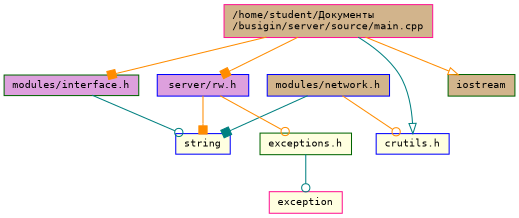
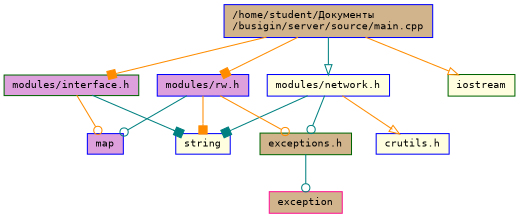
  digraph {
    fontname="DejaVu Sans Mono"
    node [color=blue fillcolor=lightyellow fontname="DejaVu Sans Mono" fontsize=10 shape=record style=filled]
    edge [arrowhead=odot color=darkorange fontname="DejaVu Sans Mono" fontsize=10 labelfontname=Helvetica labelfontsize=10 style=solid]
-   n1 [color=deeppink fillcolor=tan fontcolor=black height=0.2 label="/home/student/Документы\l/busigin/server/source/main.cpp" width=0.4]
+   n1 [fillcolor=tan fontcolor=black height=0.2 label="/home/student/Документы\l/busigin/server/source/main.cpp" width=0.4]
    n2 [color=darkgreen fillcolor=plum height=0.2 label="modules/interface.h" width=0.4]
-   n3 [fillcolor=tan height=0.2 label="modules/network.h" width=0.4]
-   n4 [fillcolor=plum height=0.2 label="server/rw.h" width=0.4]
-   n5 [color=darkgreen fillcolor=tan height=0.2 label=iostream width=0.4]
+   n3 [height=0.2 label="modules/network.h" width=0.4]
+   n4 [fillcolor=plum height=0.2 label="modules/rw.h" width=0.4]
+   n5 [color=darkgreen height=0.2 label=iostream width=0.4]
+   n6 [fillcolor=plum height=0.2 label=map width=0.4]
    n7 [height=0.2 label=string width=0.4]
-   n8 [color=darkgreen height=0.2 label="exceptions.h" width=0.4]
+   n8 [color=darkgreen fillcolor=tan height=0.2 label="exceptions.h" width=0.4]
    n9 [height=0.2 label="crutils.h" width=0.4]
-   n10 [color=deeppink height=0.2 label=exception width=0.4]
+   n10 [color=deeppink fillcolor=tan height=0.2 label=exception width=0.4]
    n1 -> n2 [arrowhead=box]
-   n1 -> n9 [arrowhead=onormal color=teal]
+   n1 -> n3 [arrowhead=onormal color=teal]
    n1 -> n4 [arrowhead=box]
    n1 -> n5 [arrowhead=onormal]
-   n2 -> n7 [color=teal]
+   n2 -> n6
+   n2 -> n7 [arrowhead=box color=teal]
    n3 -> n7 [arrowhead=box color=teal]
-   n3 -> n9
+   n3 -> n8 [color=teal]
+   n3 -> n9 [arrowhead=onormal]
+   n4 -> n6 [color=teal]
    n4 -> n7 [arrowhead=box]
    n4 -> n8
    n8 -> n10 [color=teal]
  }
